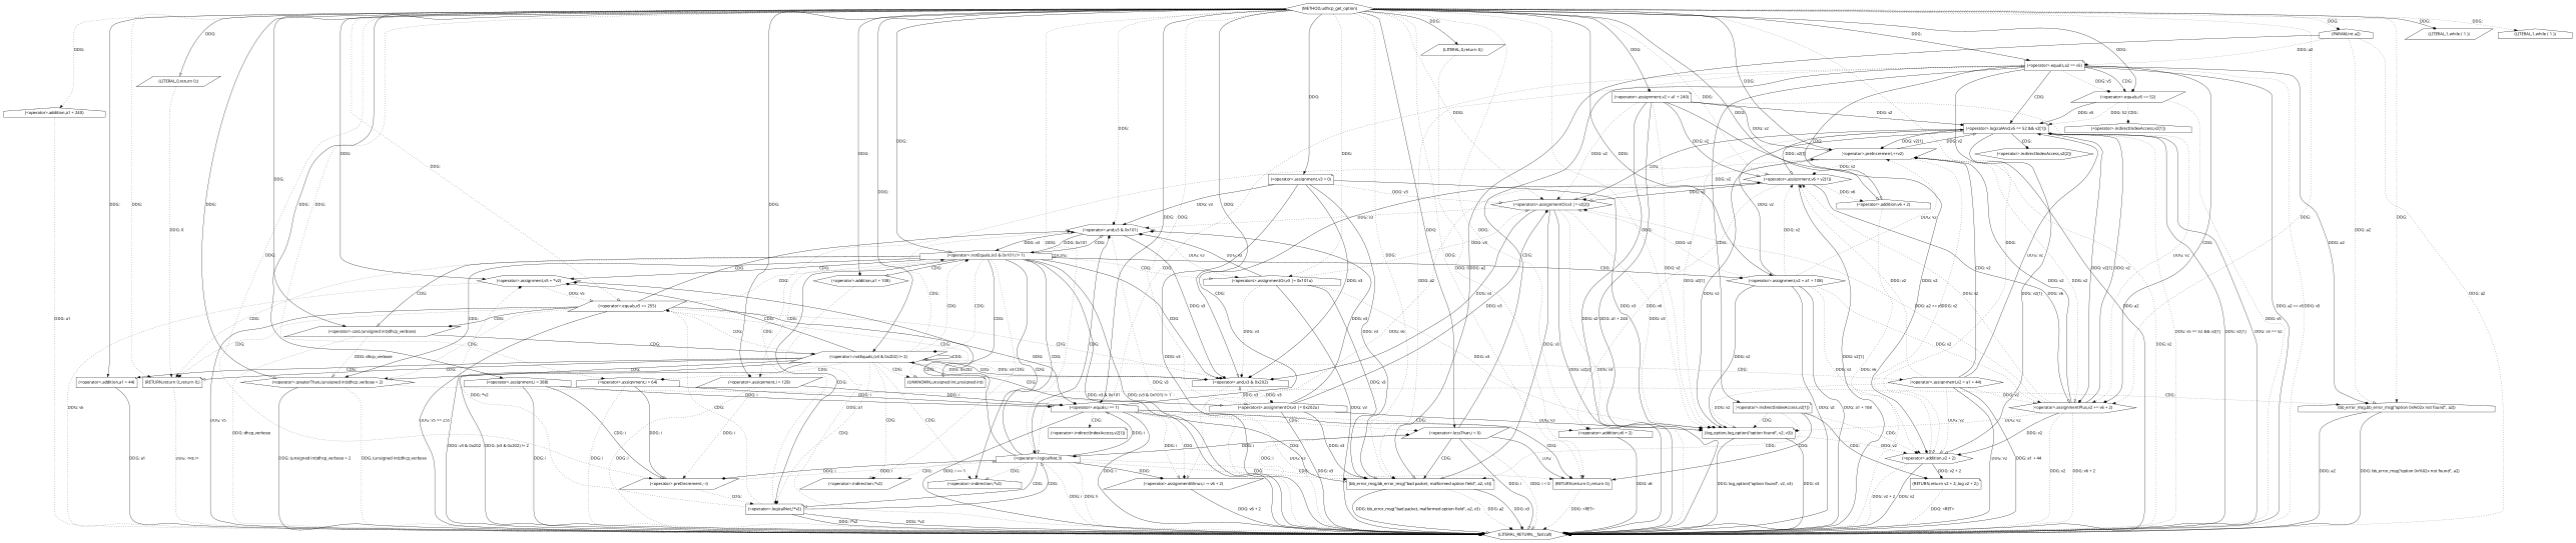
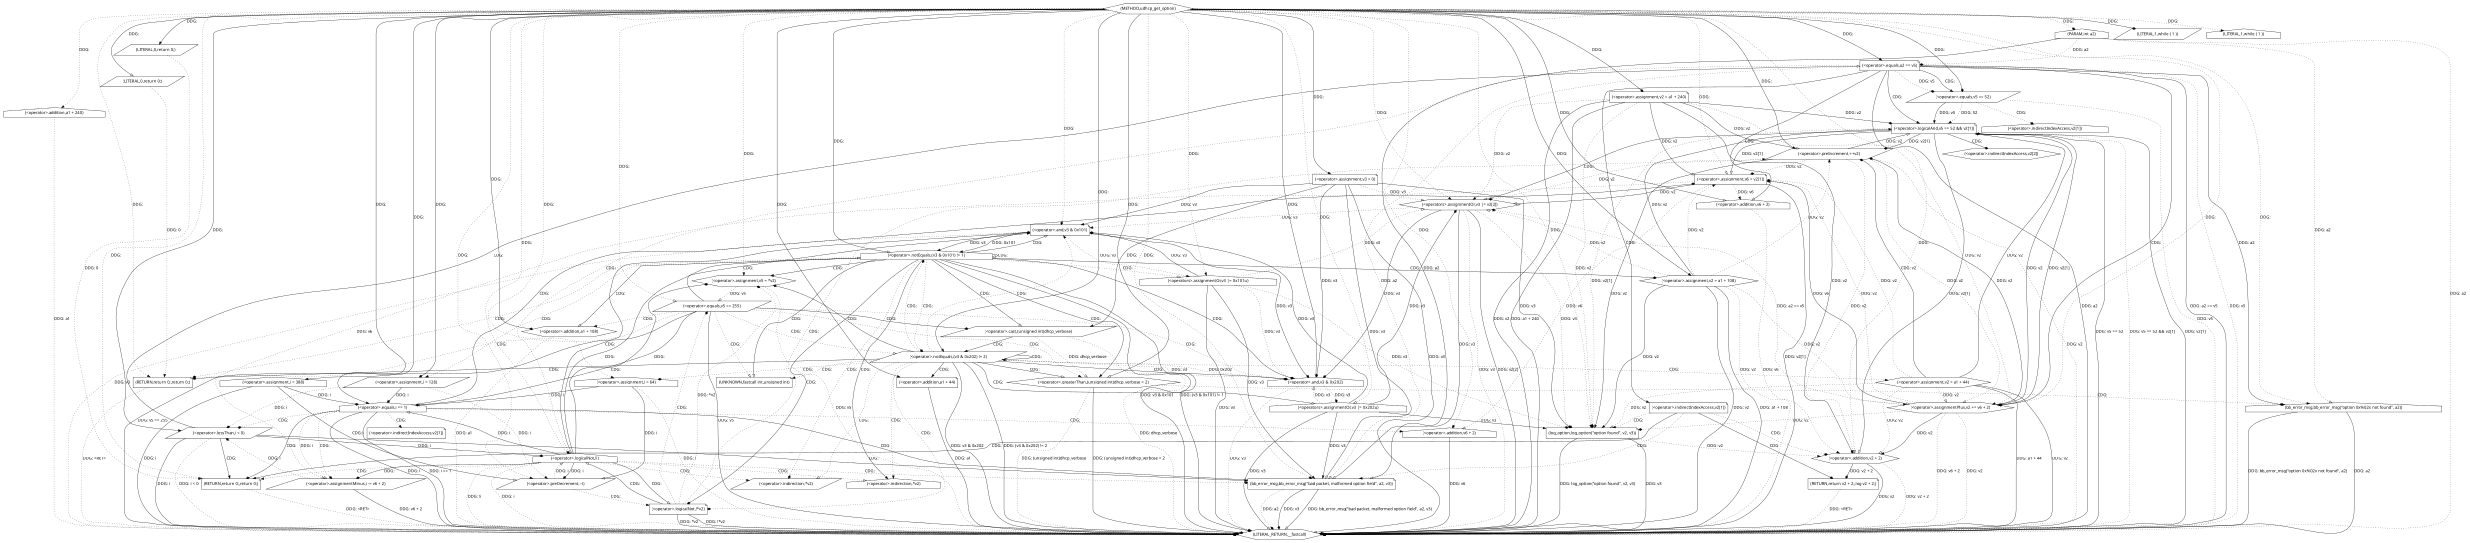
  digraph {
    fontname="Noto Sans"
    node [fontname="Noto Sans" shape=house]
    edge [arrowhead=normal fontname="Noto Sans" style=solid]
    n1 [label="(METHOD,udhcp_get_option)" shape=hexagon]
    n2 [label="(PARAM,int a2)"]
    n3 [label="(<operator>.assignment,v2 = a1 + 240)" shape=note]
    n4 [label="(<operator>.addition,a1 + 240)"]
    n5 [label="(<operator>.assignment,v3 = 0)" shape=note]
    n6 [label="(<operator>.assignment,i = 388)"]
    n7 [label="(<operator>.assignment,i = 64)"]
    n8 [label="(LITERAL,1,while ( 1 ))" shape=parallelogram]
    n9 [label="(LITERAL,1,while ( 1 ))"]
    n10 [label="(<operator>.assignment,v5 = *v2)" shape=hexagon]
    n11 [label="(<operator>.preDecrement,--i)" shape=parallelogram]
    n12 [label="(<operator>.preIncrement,++v2)" shape=parallelogram]
    n13 [label="(<operator>.equals,v5 == 255)" shape=parallelogram]
    n14 [label="(<operator>.equals,i == 1)"]
-   n15 [label="(<operator>.assignment,v6 = v2[1])" shape=hexagon]
+   n15 [label="(<operator>.assignment,v6 = v2[1])" shape=note]
    n16 [label="(<operator>.addition,v6 + 2)"]
    n17 [label="(<operator>.lessThan,i < 0)" shape=parallelogram]
    n18 [label="(<operator>.equals,a2 == v5)" shape=note]
    n19 [label="(log_option,log_option(\"option found\", v2, v3))" shape=note]
    n20 [label="(<operator>.addition,v2 + 2)" shape=hexagon]
    n21 [label="(bb_error_msg,bb_error_msg(\"bad packet, malformed option field\", a2, v3))" shape=note]
    n22 [label="(RETURN,return 0;,return 0;)" shape=note]
    n23 [label="(LITERAL,0,return 0;)" shape=parallelogram]
    n24 [label="(<operator>.equals,v5 == 52)" shape=parallelogram]
    n25 [label="(<operators>.assignmentOr,v3 |= v2[2])" shape=hexagon]
    n26 [label="(<operator>.assignmentPlus,v2 += v6 + 2)" shape=hexagon]
    n27 [label="(<operator>.addition,v6 + 2)"]
    n28 [label="(<operator>.logicalNot,!i)"]
    n29 [label="(<operator>.notEquals,(v3 & 0x101) != 1)"]
-   n30 [label="(<operator>.and,v3 & 0x101)" shape=hexagon]
+   n30 [label="(<operator>.and,v3 & 0x101)" shape=note]
    n31 [label="(<operators>.assignmentOr,v3 |= 0x101u)"]
    n32 [label="(<operator>.assignment,v2 = a1 + 108)" shape=hexagon]
    n33 [label="(<operator>.addition,a1 + 108)" shape=hexagon]
    n34 [label="(<operator>.assignment,i = 128)" shape=parallelogram]
    n35 [label="(<operator>.notEquals,(v3 & 0x202) != 2)" shape=parallelogram]
    n36 [label="(<operator>.and,v3 & 0x202)"]
    n37 [label="(<operators>.assignmentOr,v3 |= 0x202u)"]
    n38 [label="(<operator>.addition,a1 + 44)" shape=note]
    n39 [label="(<operator>.greaterThan,(unsigned int)dhcp_verbose > 2)" shape=hexagon]
    n40 [label="(<operator>.cast,(unsigned int)dhcp_verbose)" shape=parallelogram]
    n41 [label="(bb_error_msg,bb_error_msg(\"option 0x%02x not found\", a2))"]
    n42 [label="(RETURN,return 0;,return 0;)" shape=note]
    n43 [label="(LITERAL,0,return 0;)" shape=parallelogram]
    n44 [label="(LITERAL_RETURN,__fastcall)" shape=hexagon]
    n45 [label="(<operator>.logicalAnd,v5 == 52 && v2[1])" shape=note]
    n46 [label="(<operator>.logicalNot,!*v2)" shape=note]
-   n47 [label="(UNKNOWN,unsigned int,unsigned int)" shape=note]
+   n47 [label="(UNKNOWN,fastcall int,unsigned int)" shape=note]
    n48 [label="(<operator>.assignmentMinus,i -= v6 + 2)" shape=parallelogram]
    n49 [label="(<operator>.indirectIndexAccess,v2[1])" shape=note]
    n50 [label="(<operator>.indirectIndexAccess,v2[1])" shape=note]
    n51 [label="(RETURN,return v2 + 2;,log v2 + 2;)" shape=note]
    n52 [label="(<operator>.indirectIndexAccess,v2[1])"]
    n53 [label="(<operator>.indirection,*v2)"]
    n54 [label="(<operator>.indirection,*v2)" shape=parallelogram]
    n55 [label="(<operator>.assignment,v2 = a1 + 44)" shape=hexagon]
    n56 [label="(<operator>.indirectIndexAccess,v2[2])" shape=hexagon]
    n1 -> n2 [arrowhead=diamond label="DDG: " style=dotted]
    n1 -> n3 [arrowhead=diamond label="DDG: "]
    n1 -> n4 [label="DDG: " style=dotted]
    n1 -> n5 [label="DDG: "]
    n1 -> n6 [label="DDG: "]
    n1 -> n7 [label="DDG: " style=dotted]
    n1 -> n8 [arrowhead=diamond label="DDG: "]
    n1 -> n9 [label="DDG: " style=dotted]
-   n1 -> n10 [label="DDG: "]
+   n1 -> n10 [label="DDG: " style=dotted]
    n1 -> n11 [label="DDG: " style=dotted]
    n1 -> n12 [label="DDG: "]
    n1 -> n13 [arrowhead=onormal label="DDG: " style=dotted]
    n1 -> n14 [label="DDG: "]
    n1 -> n15 [arrowhead=onormal label="DDG: " style=dotted]
    n1 -> n16 [arrowhead=diamond label="DDG: " style=dotted]
    n1 -> n17 [label="DDG: "]
    n1 -> n18 [label="DDG: "]
    n1 -> n19 [label="DDG: " style=dotted]
    n1 -> n20 [arrowhead=onormal label="DDG: " style=dotted]
    n1 -> n21 [arrowhead=diamond label="DDG: " style=dotted]
    n1 -> n22 [arrowhead=onormal label="DDG: " style=dotted]
    n1 -> n23 [label="DDG: "]
    n1 -> n24 [arrowhead=diamond label="DDG: "]
    n1 -> n25 [label="DDG: " style=dotted]
    n1 -> n26 [label="DDG: " style=dotted]
    n1 -> n27 [arrowhead=onormal label="DDG: "]
    n1 -> n28 [arrowhead=diamond label="DDG: " style=dotted]
    n1 -> n29 [arrowhead=onormal label="DDG: "]
    n1 -> n30 [arrowhead=diamond label="DDG: " style=dotted]
    n1 -> n31 [label="DDG: " style=dotted]
    n1 -> n32 [label="DDG: "]
    n1 -> n33 [arrowhead=diamond label="DDG: "]
    n1 -> n34 [arrowhead=diamond label="DDG: "]
    n1 -> n35 [label="DDG: "]
    n1 -> n36 [arrowhead=onormal label="DDG: "]
    n1 -> n37 [arrowhead=onormal label="DDG: " style=dotted]
    n1 -> n38 [label="DDG: "]
    n1 -> n39 [arrowhead=onormal label="DDG: "]
-   n1 -> n40 [label="DDG: "]
+   n5 -> n40 [label="DDG: "]
    n1 -> n41 [label="DDG: " style=dotted]
    n1 -> n42 [label="DDG: " style=dotted]
    n1 -> n43 [arrowhead=onormal label="DDG: "]
    n2 -> n18 [arrowhead=diamond label="DDG: a2" style=dotted]
    n2 -> n21 [arrowhead=onormal label="DDG: a2"]
    n2 -> n41 [arrowhead=onormal label="DDG: a2" style=dotted]
    n2 -> n44 [label="DDG: a2" style=dotted]
    n3 -> n12 [arrowhead=onormal label="DDG: v2"]
    n3 -> n15 [arrowhead=onormal label="DDG: v2"]
    n3 -> n19 [label="DDG: v2" style=dotted]
-   n3 -> n20 [arrowhead=diamond label="DDG: v2"]
+   n3 -> n20 [arrowhead=diamond label="CDG: v2"]
    n3 -> n25 [label="DDG: v2" style=dotted]
    n3 -> n26 [label="DDG: v2" style=dotted]
    n3 -> n44 [arrowhead=diamond label="DDG: a1 + 240"]
    n3 -> n44 [arrowhead=diamond label="DDG: v2"]
    n3 -> n45 [arrowhead=diamond label="DDG: v2"]
    n4 -> n44 [label="DDG: a1" style=dotted]
    n5 -> n19 [arrowhead=diamond label="DDG: v3"]
    n5 -> n21 [arrowhead=onormal label="DDG: v3"]
    n5 -> n25 [arrowhead=onormal label="DDG: v3" style=dotted]
    n5 -> n30 [label="DDG: v3"]
    n5 -> n36 [arrowhead=diamond label="DDG: v3"]
    n5 -> n44 [arrowhead=onormal label="DDG: v3"]
    n6 -> n11 [arrowhead=onormal label="CDG: i"]
    n6 -> n14 [arrowhead=diamond label="DDG: i"]
    n6 -> n44 [arrowhead=onormal label="DDG: i"]
    n7 -> n11 [arrowhead=onormal label="DDG: i"]
    n7 -> n14 [arrowhead=onormal label="DDG: i"]
    n7 -> n44 [arrowhead=diamond label="DDG: i" style=dotted]
    n10 -> n13 [arrowhead=onormal label="DDG: v5" style=dotted]
    n10 -> n44 [arrowhead=onormal label="DDG: v5" style=dotted]
    n11 -> n28 [arrowhead=onormal label="DDG: i" style=dotted]
    n11 -> n46 [label="CDG: " style=dotted]
    n12 -> n15 [arrowhead=diamond label="DDG: v2" style=dotted]
    n12 -> n19 [label="DDG: v2"]
    n12 -> n20 [arrowhead=onormal label="DDG: v2" style=dotted]
    n12 -> n25 [arrowhead=diamond label="DDG: v2" style=dotted]
    n12 -> n26 [arrowhead=onormal label="DDG: v2" style=dotted]
    n12 -> n44 [arrowhead=onormal label="DDG: v2" style=dotted]
    n12 -> n45 [arrowhead=onormal label="DDG: v2"]
    n13 -> n14 [arrowhead=diamond label="DDG: "]
-   n13 -> n29 [label="CDG: " style=dotted]
+   n13 -> n33 [label="CDG: " style=dotted]
    n13 -> n30 [label="CDG: "]
    n13 -> n35 [arrowhead=onormal label="CDG: " style=dotted]
    n13 -> n36 [arrowhead=diamond label="CDG: " style=dotted]
    n13 -> n39 [label="CDG: " style=dotted]
    n13 -> n40 [arrowhead=diamond label="CDG: "]
    n13 -> n42 [arrowhead=diamond label="CDG: " style=dotted]
    n13 -> n44 [arrowhead=onormal label="DDG: v5 == 255"]
    n13 -> n44 [arrowhead=diamond label="DDG: v5"]
    n13 -> n47 [arrowhead=onormal label="CDG: " style=dotted]
    n14 -> n15 [arrowhead=diamond label="CDG: "]
    n14 -> n16 [label="CDG: " style=dotted]
    n14 -> n17 [arrowhead=diamond label="CDG: " style=dotted]
    n14 -> n21 [arrowhead=onormal label="CDG: "]
    n14 -> n22 [arrowhead=diamond label="CDG: "]
    n14 -> n44 [label="DDG: i == 1"]
    n14 -> n44 [arrowhead=diamond label="DDG: i"]
    n14 -> n48 [arrowhead=onormal label="DDG: i" style=dotted]
    n14 -> n48 [arrowhead=diamond label="CDG: " style=dotted]
    n14 -> n49 [label="CDG: " style=dotted]
    n15 -> n16 [arrowhead=onormal label="DDG: v6" style=dotted]
    n15 -> n25 [arrowhead=onormal label="DDG: v2"]
    n15 -> n26 [arrowhead=onormal label="DDG: v6"]
    n15 -> n27 [label="DDG: v6" style=dotted]
    n15 -> n44 [label="DDG: v2[1]"]
    n15 -> n48 [arrowhead=onormal label="DDG: v6" style=dotted]
    n16 -> n44 [arrowhead=diamond label="DDG: v6"]
    n17 -> n18 [arrowhead=onormal label="CDG: "]
    n17 -> n21 [label="CDG: "]
    n17 -> n22 [label="CDG: "]
    n17 -> n28 [arrowhead=diamond label="DDG: i"]
    n17 -> n44 [arrowhead=onormal label="DDG: i"]
    n17 -> n44 [arrowhead=onormal label="DDG: i < 0" style=dotted]
    n18 -> n21 [arrowhead=onormal label="DDG: a2" style=dotted]
    n18 -> n24 [arrowhead=diamond label="DDG: v5" style=dotted]
    n18 -> n24 [label="CDG: "]
    n18 -> n26 [arrowhead=diamond label="CDG: "]
    n18 -> n27 [arrowhead=onormal label="CDG: "]
    n18 -> n28 [arrowhead=onormal label="CDG: " style=dotted]
    n18 -> n41 [arrowhead=diamond label="DDG: a2"]
    n18 -> n44 [arrowhead=diamond label="DDG: a2"]
    n18 -> n44 [arrowhead=diamond label="DDG: a2 == v5"]
    n18 -> n44 [arrowhead=onormal label="DDG: v5" style=dotted]
    n18 -> n45 [label="CDG: "]
    n18 -> n50 [label="CDG: "]
    n19 -> n20 [label="DDG: v2" style=dotted]
    n19 -> n44 [arrowhead=onormal label="DDG: v3"]
    n19 -> n44 [arrowhead=diamond label="DDG: log_option(\"option found\", v2, v3)"]
    n20 -> n44 [arrowhead=onormal label="DDG: v2 + 2" style=dotted]
    n20 -> n44 [label="DDG: v2"]
    n20 -> n51 [arrowhead=diamond label="DDG: v2 + 2"]
    n21 -> n44 [arrowhead=diamond label="DDG: v3"]
    n21 -> n44 [arrowhead=onormal label="DDG: bb_error_msg(\"bad packet, malformed option field\", a2, v3)"]
    n21 -> n44 [arrowhead=diamond label="DDG: a2" style=dotted]
    n22 -> n44 [label="DDG: <RET>" style=dotted]
    n23 -> n22 [label="DDG: 0" style=dotted]
    n24 -> n44 [label="DDG: v5" style=dotted]
    n24 -> n45 [label="DDG: v5"]
    n24 -> n45 [label="DDG: 52" style=dotted]
    n24 -> n52 [arrowhead=diamond label="CDG: " style=dotted]
    n25 -> n19 [arrowhead=diamond label="DDG: v3" style=dotted]
    n25 -> n21 [arrowhead=onormal label="DDG: v3"]
    n25 -> n30 [label="DDG: v3" style=dotted]
    n25 -> n36 [arrowhead=diamond label="DDG: v3"]
    n25 -> n44 [arrowhead=onormal label="DDG: v2[2]"]
    n25 -> n44 [arrowhead=onormal label="DDG: v3" style=dotted]
    n26 -> n12 [arrowhead=diamond label="DDG: v2"]
    n26 -> n15 [label="DDG: v2" style=dotted]
    n26 -> n19 [arrowhead=diamond label="DDG: v2" style=dotted]
    n26 -> n20 [label="DDG: v2"]
    n26 -> n25 [arrowhead=diamond label="DDG: a2 == v5" style=dotted]
    n26 -> n44 [arrowhead=diamond label="DDG: v2" style=dotted]
    n26 -> n44 [arrowhead=diamond label="DDG: v6 + 2" style=dotted]
    n26 -> n45 [arrowhead=diamond label="DDG: v2"]
    n27 -> n44 [label="DDG: v6" style=dotted]
    n28 -> n10 [arrowhead=diamond label="CDG: "]
    n28 -> n11 [arrowhead=diamond label="DDG: i"]
    n28 -> n14 [arrowhead=onormal label="DDG: i"]
    n28 -> n21 [arrowhead=diamond label="CDG: " style=dotted]
    n28 -> n22 [label="CDG: " style=dotted]
    n28 -> n29 [arrowhead=onormal label="CDG: "]
    n28 -> n30 [arrowhead=diamond label="CDG: "]
    n28 -> n44 [arrowhead=diamond label="DDG: !i" style=dotted]
    n28 -> n44 [arrowhead=onormal label="DDG: i" style=dotted]
    n28 -> n46 [arrowhead=onormal label="CDG: "]
    n28 -> n48 [arrowhead=diamond label="DDG: "]
    n28 -> n53 [arrowhead=onormal label="CDG: " style=dotted]
    n28 -> n54 [label="CDG: " style=dotted]
    n29 -> n10 [label="CDG: "]
    n29 -> n29 [arrowhead=onormal label="CDG: "]
    n29 -> n30 [arrowhead=onormal label="CDG: "]
    n29 -> n31 [arrowhead=onormal label="CDG: " style=dotted]
    n29 -> n32 [arrowhead=diamond label="CDG: "]
    n29 -> n33 [arrowhead=onormal label="CDG: "]
    n29 -> n34 [label="CDG: " style=dotted]
    n29 -> n35 [arrowhead=diamond label="CDG: " style=dotted]
    n29 -> n36 [label="CDG: "]
    n29 -> n39 [label="CDG: "]
    n29 -> n40 [arrowhead=onormal label="CDG: "]
    n29 -> n42 [arrowhead=diamond label="CDG: " style=dotted]
    n29 -> n44 [arrowhead=diamond label="DDG: v3 & 0x101"]
    n29 -> n44 [arrowhead=diamond label="DDG: (v3 & 0x101) != 1"]
    n29 -> n46 [arrowhead=diamond label="CDG: "]
    n29 -> n47 [arrowhead=onormal label="CDG: "]
    n29 -> n53 [label="CDG: "]
    n29 -> n54 [arrowhead=diamond label="CDG: " style=dotted]
    n30 -> n29 [label="DDG: v3"]
    n30 -> n29 [label="DDG: 0x101"]
    n30 -> n31 [label="DDG: v3" style=dotted]
    n30 -> n36 [arrowhead=diamond label="DDG: v3"]
    n30 -> n44 [label="DDG: v3" style=dotted]
    n31 -> n19 [arrowhead=diamond label="DDG: v3" style=dotted]
    n31 -> n21 [label="DDG: v3"]
    n31 -> n25 [arrowhead=onormal label="DDG: v3" style=dotted]
    n31 -> n30 [arrowhead=diamond label="DDG: v3"]
    n31 -> n36 [arrowhead=diamond label="DDG: v3" style=dotted]
    n31 -> n44 [label="DDG: v3"]
    n32 -> n12 [label="DDG: v2" style=dotted]
    n32 -> n15 [label="DDG: v2" style=dotted]
    n32 -> n19 [label="DDG: v2"]
    n32 -> n20 [label="DDG: v2" style=dotted]
    n32 -> n25 [arrowhead=onormal label="DDG: v2" style=dotted]
    n32 -> n26 [label="DDG: v2" style=dotted]
    n32 -> n44 [label="DDG: a1 + 108"]
    n32 -> n44 [arrowhead=onormal label="DDG: v2"]
    n32 -> n45 [label="DDG: v2"]
    n33 -> n44 [label="DDG: a1" style=dotted]
    n34 -> n11 [label="DDG: i" style=dotted]
    n34 -> n14 [arrowhead=diamond label="DDG: i"]
-   n34 -> n44 [arrowhead=diamond label="DDG: i" style=dotted]
+   n34 -> n17 [arrowhead=diamond label="DDG: i" style=dotted]
    n35 -> n7 [arrowhead=diamond label="CDG: " style=dotted]
    n35 -> n10 [arrowhead=diamond label="CDG: "]
    n35 -> n29 [arrowhead=diamond label="CDG: " style=dotted]
    n35 -> n30 [label="CDG: " style=dotted]
    n35 -> n35 [arrowhead=onormal label="CDG: "]
    n35 -> n36 [arrowhead=diamond label="CDG: "]
    n35 -> n37 [arrowhead=onormal label="CDG: "]
    n35 -> n38 [label="CDG: "]
    n35 -> n39 [arrowhead=onormal label="CDG: "]
    n35 -> n42 [arrowhead=onormal label="CDG: "]
    n35 -> n44 [arrowhead=onormal label="DDG: (v3 & 0x202) != 2"]
    n35 -> n44 [arrowhead=diamond label="DDG: v3 & 0x202"]
    n35 -> n46 [arrowhead=diamond label="CDG: " style=dotted]
    n35 -> n47 [label="CDG: " style=dotted]
    n35 -> n53 [label="CDG: " style=dotted]
    n35 -> n54 [arrowhead=onormal label="CDG: " style=dotted]
    n35 -> n55 [label="CDG: " style=dotted]
    n36 -> n35 [arrowhead=onormal label="DDG: v3" style=dotted]
    n36 -> n35 [label="DDG: 0x202" style=dotted]
    n36 -> n37 [arrowhead=diamond label="DDG: v3" style=dotted]
    n36 -> n44 [arrowhead=onormal label="DDG: v3" style=dotted]
    n37 -> n19 [label="DDG: v3"]
    n37 -> n21 [label="DDG: v3"]
    n37 -> n25 [arrowhead=diamond label="DDG: v3"]
    n37 -> n30 [arrowhead=diamond label="DDG: v3"]
    n37 -> n36 [arrowhead=onormal label="DDG: v3" style=dotted]
    n37 -> n44 [arrowhead=onormal label="DDG: v3"]
    n38 -> n44 [label="DDG: a1"]
    n39 -> n41 [label="CDG: " style=dotted]
    n39 -> n44 [arrowhead=diamond label="DDG: (unsigned int)dhcp_verbose" style=dotted]
    n39 -> n44 [arrowhead=onormal label="DDG: (unsigned int)dhcp_verbose > 2"]
    n40 -> n35 [label="CDG: "]
    n40 -> n39 [arrowhead=onormal label="DDG: dhcp_verbose" style=dotted]
    n40 -> n44 [label="DDG: dhcp_verbose" style=dotted]
    n41 -> n44 [arrowhead=onormal label="DDG: a2"]
    n41 -> n44 [arrowhead=onormal label="DDG: bb_error_msg(\"option 0x%02x not found\", a2)"]
    n42 -> n44 [arrowhead=onormal label="DDG: <RET>" style=dotted]
    n43 -> n42 [label="DDG: 0" style=dotted]
    n45 -> n12 [arrowhead=diamond label="DDG: v2[1]"]
    n45 -> n15 [arrowhead=onormal label="DDG: v2[1]"]
    n45 -> n19 [arrowhead=diamond label="DDG: v2[1]" style=dotted]
    n45 -> n20 [arrowhead=onormal label="DDG: v2[1]"]
    n45 -> n25 [arrowhead=onormal label="CDG: "]
    n45 -> n26 [arrowhead=diamond label="DDG: v2[1]"]
    n45 -> n44 [label="DDG: v2[1]"]
    n45 -> n44 [label="DDG: v5 == 52"]
    n45 -> n44 [arrowhead=diamond label="DDG: v5 == 52 && v2[1]" style=dotted]
    n45 -> n56 [arrowhead=diamond label="CDG: "]
    n46 -> n10 [arrowhead=diamond label="DDG: *v2" style=dotted]
    n46 -> n12 [label="CDG: " style=dotted]
    n46 -> n13 [arrowhead=diamond label="CDG: " style=dotted]
    n46 -> n28 [arrowhead=onormal label="CDG: "]
    n46 -> n44 [arrowhead=diamond label="DDG: *v2"]
    n46 -> n44 [arrowhead=onormal label="DDG: !*v2"]
    n48 -> n17 [arrowhead=diamond label="DDG: i" style=dotted]
    n48 -> n44 [arrowhead=onormal label="DDG: v6 + 2"]
    n50 -> n19 [label="CDG: " style=dotted]
    n50 -> n20 [arrowhead=diamond label="CDG: " style=dotted]
    n50 -> n21 [label="CDG: " style=dotted]
    n50 -> n22 [label="CDG: "]
    n50 -> n51 [arrowhead=diamond label="CDG: "]
    n51 -> n44 [label="DDG: <RET>" style=dotted]
    n55 -> n12 [arrowhead=diamond label="CDG: v2"]
    n55 -> n15 [arrowhead=diamond label="DDG: v2" style=dotted]
    n55 -> n19 [arrowhead=onormal label="DDG: v2" style=dotted]
    n55 -> n20 [arrowhead=onormal label="DDG: v2" style=dotted]
    n55 -> n26 [arrowhead=onormal label="DDG: v2" style=dotted]
    n55 -> n44 [arrowhead=onormal label="DDG: v2"]
    n55 -> n44 [label="DDG: a1 + 44"]
    n55 -> n45 [label="DDG: v2"]
  }
